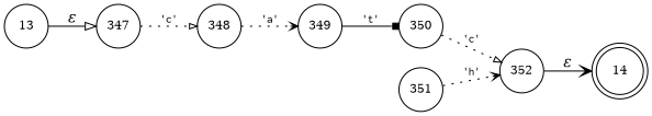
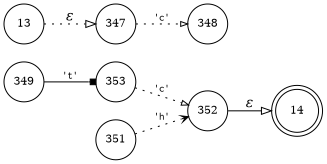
  digraph {
    rankdir=LR
    node [fixedsize=true fontsize=11 shape=circle peripheries=1]
    edge [arrowhead=vee fontname=Courier style=dotted arrowsize=.7 fontsize=11]
    n1 [label=14 shape=doublecircle width=.6 peripheries=""]
    n2 [label=352 width=.55]
    n3 [label=347 width=.55]
    n4 [label=348 width=.55]
    n5 [label=349 width=.55]
-   n6 [label=350 width=.55]
+   n6 [label=353 width=.55]
    n7 [label=13 width=.55]
    n8 [label=351 width=.55]
-   n2 -> n1 [fontname="Times-Italic" label="&epsilon;" style=solid arrowsize="" fontsize=""]
+   n2 -> n1 [arrowhead=onormal fontname="Times-Italic" label="&epsilon;" style=solid arrowsize="" fontsize=""]
    n3 -> n4 [arrowhead=onormal label="'c'"]
-   n4 -> n5 [label="'a'"]
    n5 -> n6 [arrowhead=box label="'t'" style=solid]
    n6 -> n2 [arrowhead=onormal label="'c'"]
-   n7 -> n3 [arrowhead=onormal fontname="Times-Italic" label="&epsilon;" style=solid arrowsize="" fontsize=""]
+   n7 -> n3 [arrowhead=onormal fontname="Times-Italic" label="&epsilon;" arrowsize="" fontsize=""]
    n8 -> n2 [label="'h'"]
  }
